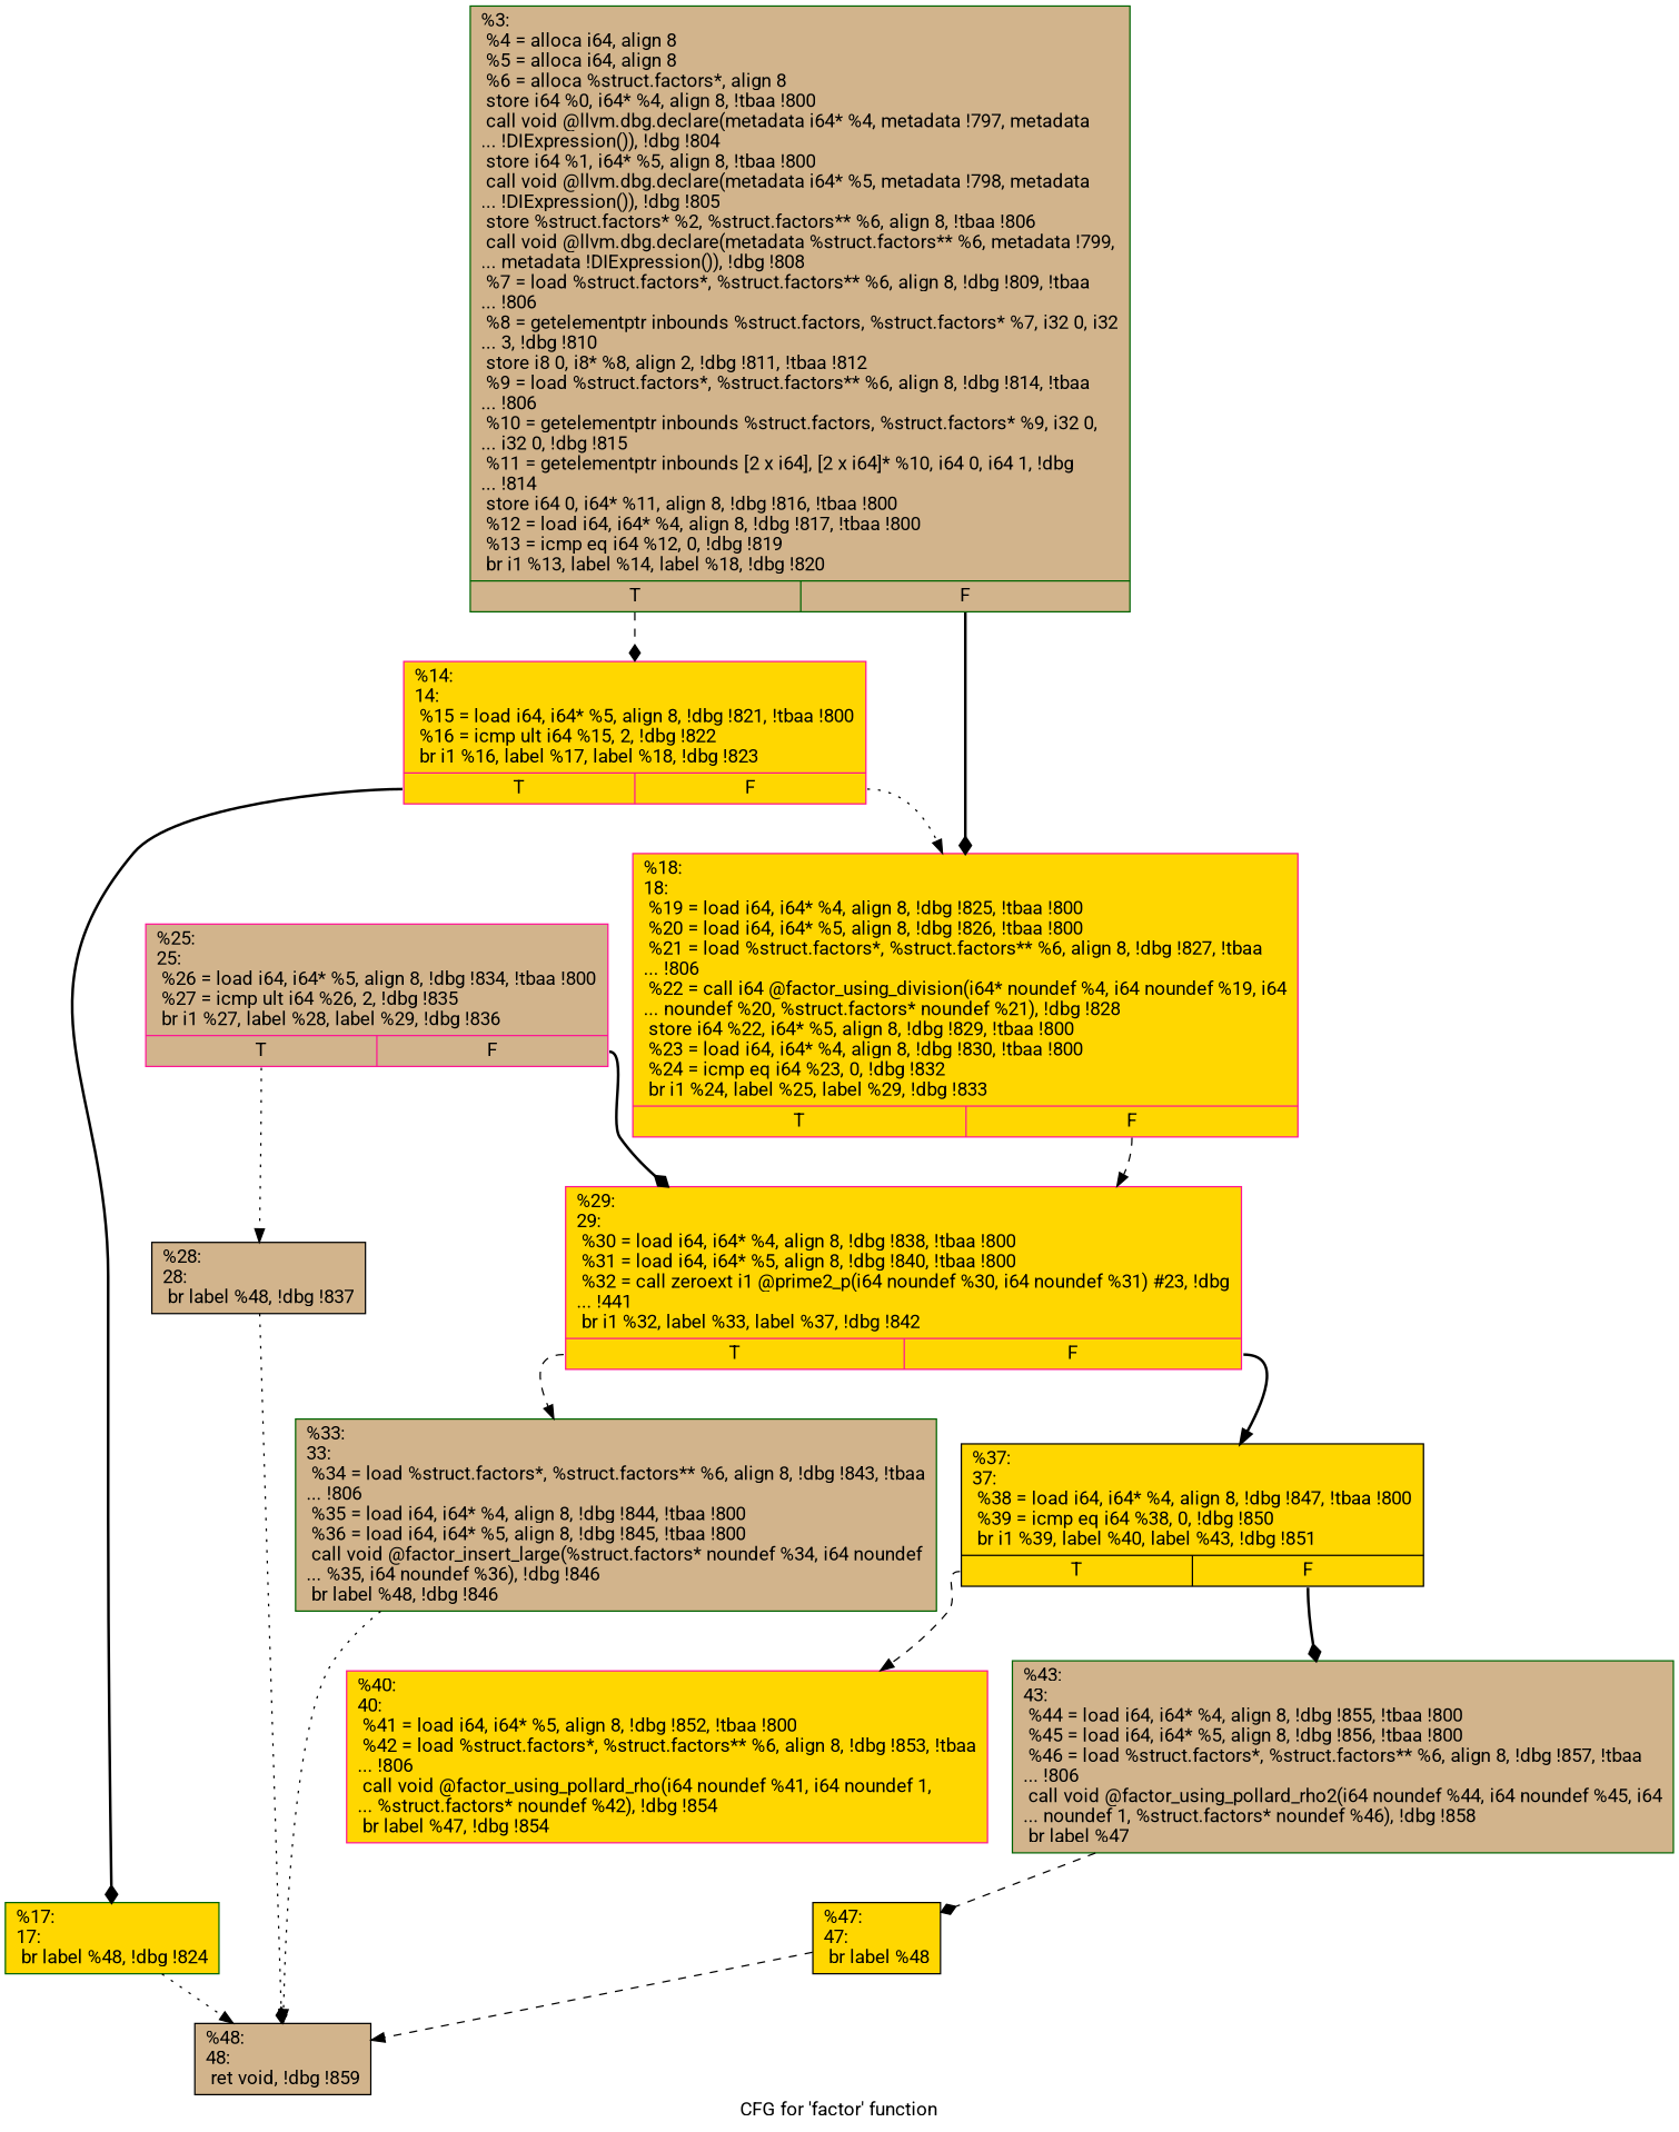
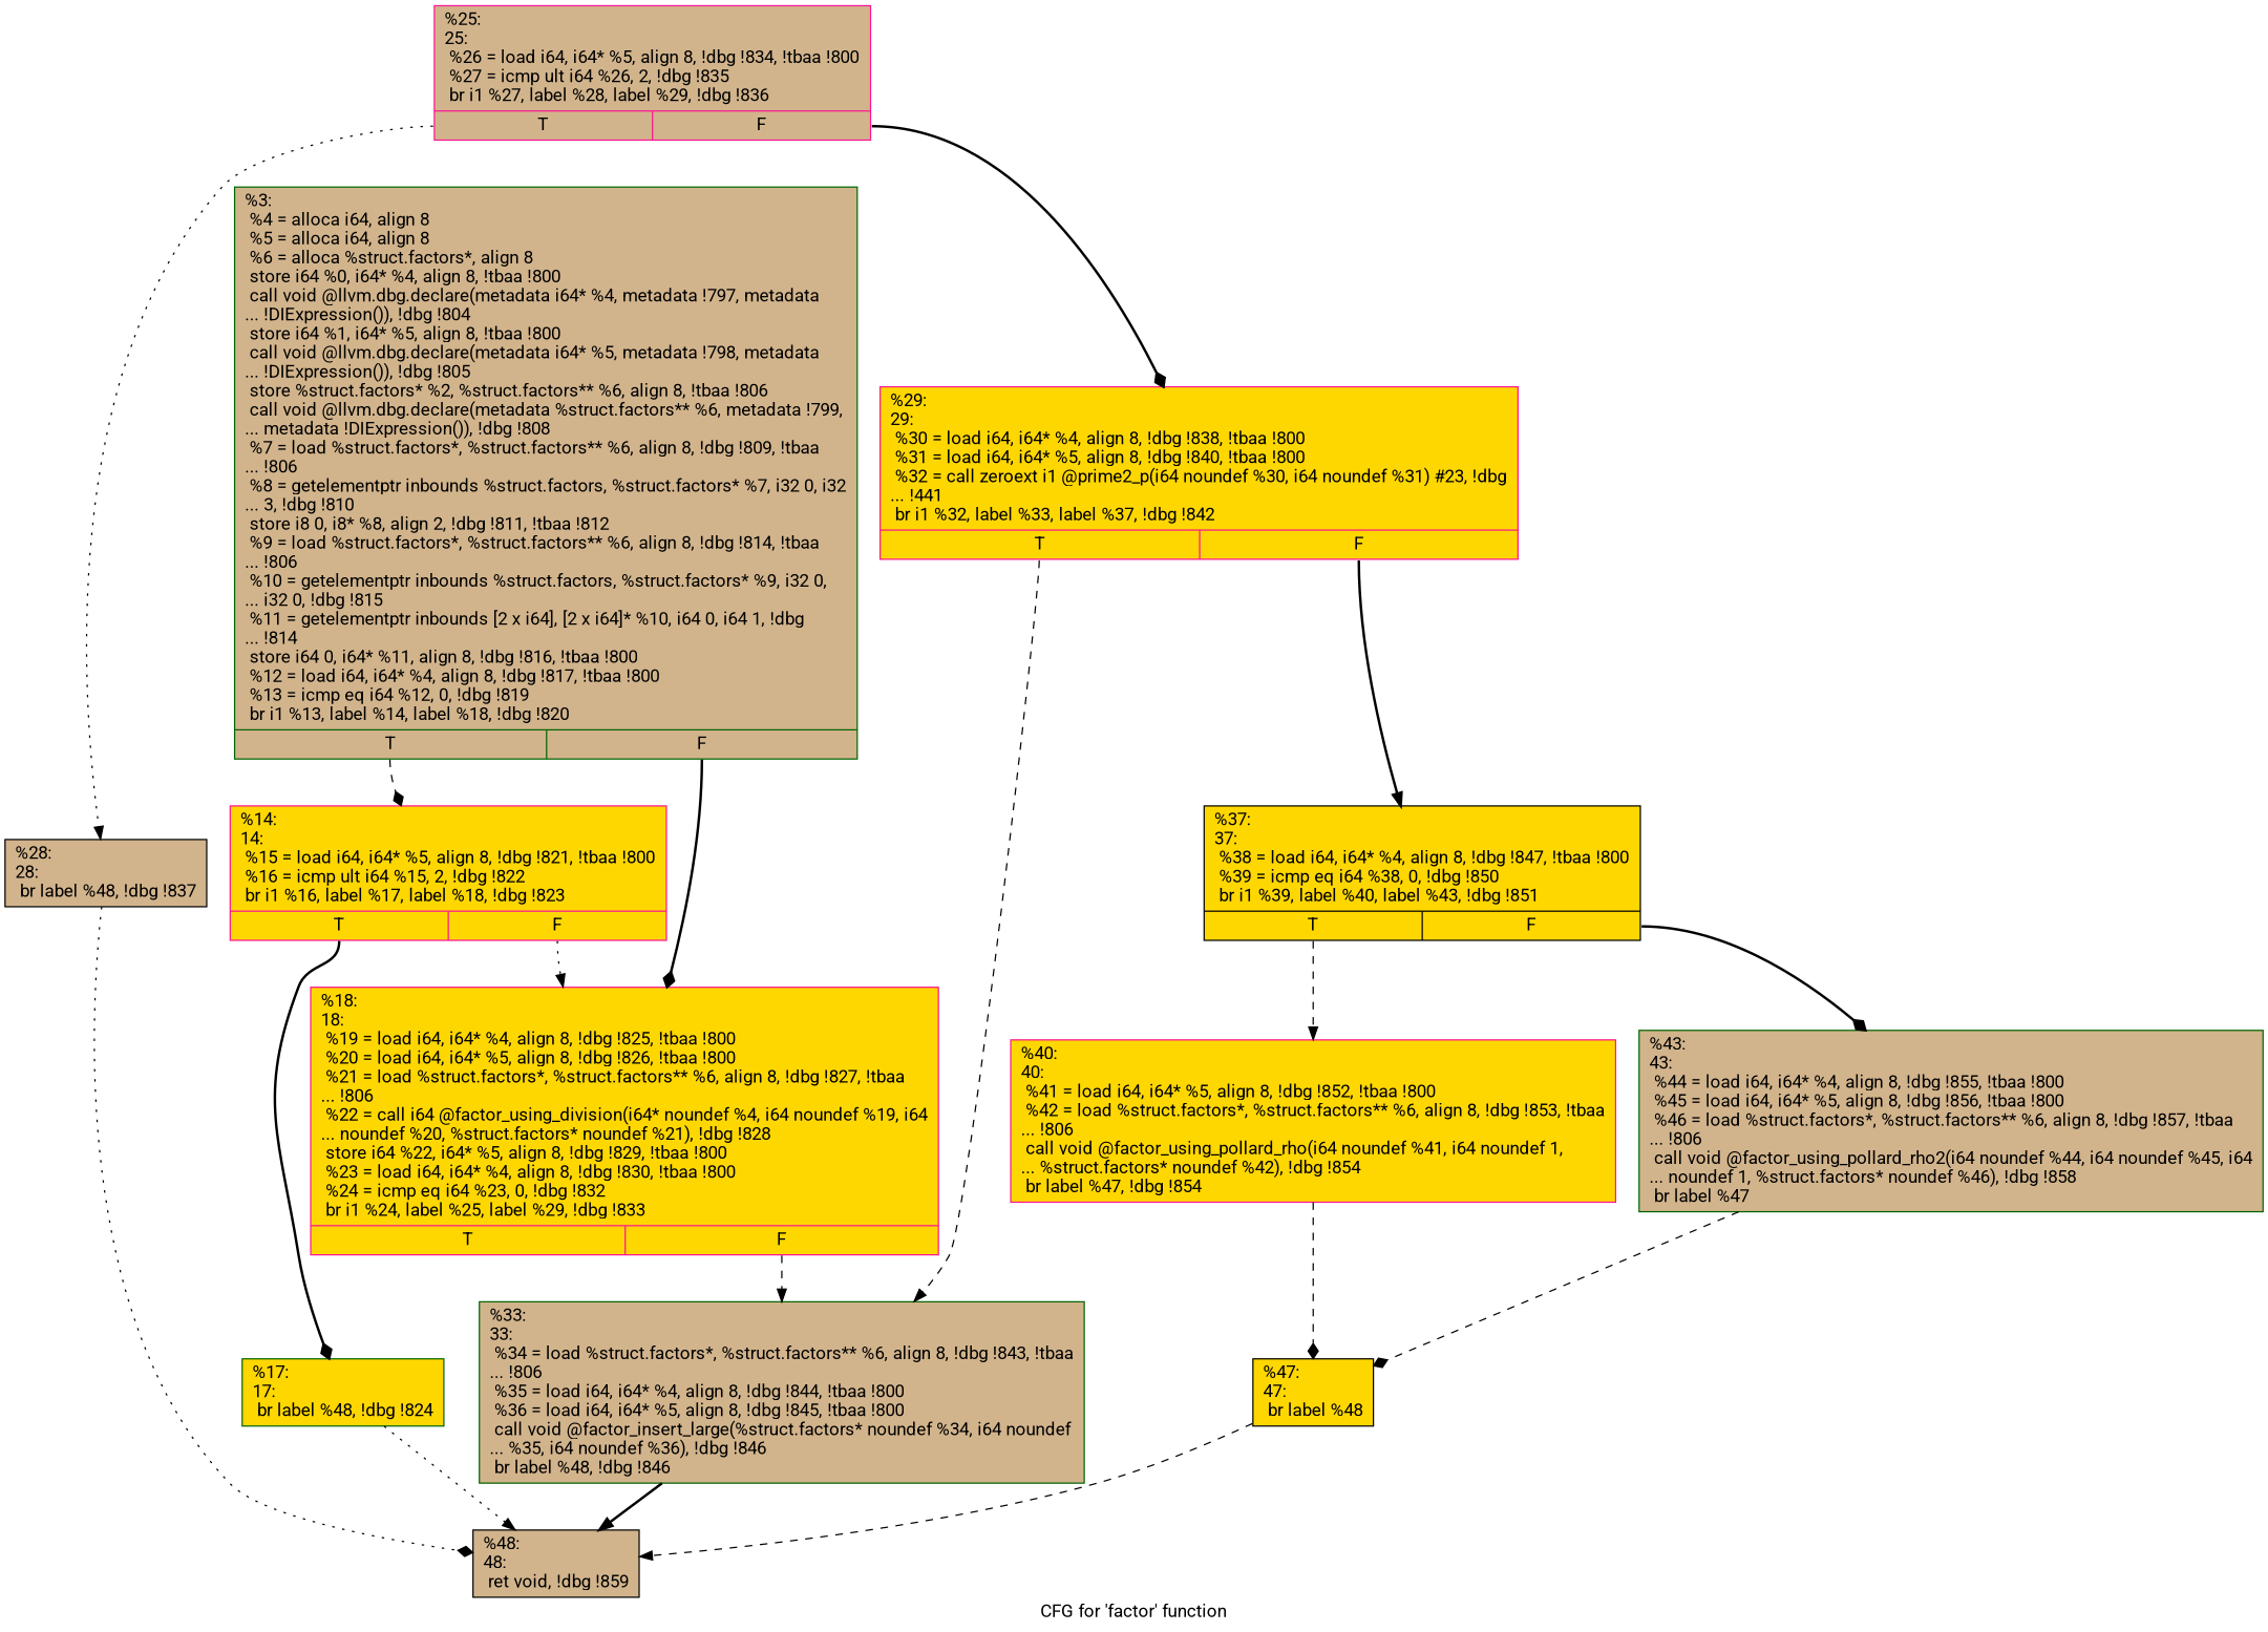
  digraph {
    fontname=Roboto
    label="CFG for 'factor' function"
    node [color=deeppink fillcolor=gold fontname=Roboto shape=record style=filled]
    edge [arrowhead=normal fontname=Roboto style=dashed]
    n1 [color=darkgreen fillcolor=tan label="{%3:\l  %4 = alloca i64, align 8\l  %5 = alloca i64, align 8\l  %6 = alloca %struct.factors*, align 8\l  store i64 %0, i64* %4, align 8, !tbaa !800\l  call void @llvm.dbg.declare(metadata i64* %4, metadata !797, metadata\l... !DIExpression()), !dbg !804\l  store i64 %1, i64* %5, align 8, !tbaa !800\l  call void @llvm.dbg.declare(metadata i64* %5, metadata !798, metadata\l... !DIExpression()), !dbg !805\l  store %struct.factors* %2, %struct.factors** %6, align 8, !tbaa !806\l  call void @llvm.dbg.declare(metadata %struct.factors** %6, metadata !799,\l... metadata !DIExpression()), !dbg !808\l  %7 = load %struct.factors*, %struct.factors** %6, align 8, !dbg !809, !tbaa\l... !806\l  %8 = getelementptr inbounds %struct.factors, %struct.factors* %7, i32 0, i32\l... 3, !dbg !810\l  store i8 0, i8* %8, align 2, !dbg !811, !tbaa !812\l  %9 = load %struct.factors*, %struct.factors** %6, align 8, !dbg !814, !tbaa\l... !806\l  %10 = getelementptr inbounds %struct.factors, %struct.factors* %9, i32 0,\l... i32 0, !dbg !815\l  %11 = getelementptr inbounds [2 x i64], [2 x i64]* %10, i64 0, i64 1, !dbg\l... !814\l  store i64 0, i64* %11, align 8, !dbg !816, !tbaa !800\l  %12 = load i64, i64* %4, align 8, !dbg !817, !tbaa !800\l  %13 = icmp eq i64 %12, 0, !dbg !819\l  br i1 %13, label %14, label %18, !dbg !820\l|{<s0>T|<s1>F}}"]
    n2 [label="{%14:\l14:                                               \l  %15 = load i64, i64* %5, align 8, !dbg !821, !tbaa !800\l  %16 = icmp ult i64 %15, 2, !dbg !822\l  br i1 %16, label %17, label %18, !dbg !823\l|{<s0>T|<s1>F}}"]
    n3 [label="{%18:\l18:                                               \l  %19 = load i64, i64* %4, align 8, !dbg !825, !tbaa !800\l  %20 = load i64, i64* %5, align 8, !dbg !826, !tbaa !800\l  %21 = load %struct.factors*, %struct.factors** %6, align 8, !dbg !827, !tbaa\l... !806\l  %22 = call i64 @factor_using_division(i64* noundef %4, i64 noundef %19, i64\l... noundef %20, %struct.factors* noundef %21), !dbg !828\l  store i64 %22, i64* %5, align 8, !dbg !829, !tbaa !800\l  %23 = load i64, i64* %4, align 8, !dbg !830, !tbaa !800\l  %24 = icmp eq i64 %23, 0, !dbg !832\l  br i1 %24, label %25, label %29, !dbg !833\l|{<s0>T|<s1>F}}"]
    n4 [color=darkgreen label="{%17:\l17:                                               \l  br label %48, !dbg !824\l}"]
    n5 [label="{%29:\l29:                                               \l  %30 = load i64, i64* %4, align 8, !dbg !838, !tbaa !800\l  %31 = load i64, i64* %5, align 8, !dbg !840, !tbaa !800\l  %32 = call zeroext i1 @prime2_p(i64 noundef %30, i64 noundef %31) #23, !dbg\l... !441\l  br i1 %32, label %33, label %37, !dbg !842\l|{<s0>T|<s1>F}}"]
    n6 [color=black fillcolor=tan label="{%48:\l48:                                               \l  ret void, !dbg !859\l}"]
    n7 [fillcolor=tan label="{%25:\l25:                                               \l  %26 = load i64, i64* %5, align 8, !dbg !834, !tbaa !800\l  %27 = icmp ult i64 %26, 2, !dbg !835\l  br i1 %27, label %28, label %29, !dbg !836\l|{<s0>T|<s1>F}}"]
    n8 [color=black fillcolor=tan label="{%28:\l28:                                               \l  br label %48, !dbg !837\l}"]
    n9 [color=darkgreen fillcolor=tan label="{%33:\l33:                                               \l  %34 = load %struct.factors*, %struct.factors** %6, align 8, !dbg !843, !tbaa\l... !806\l  %35 = load i64, i64* %4, align 8, !dbg !844, !tbaa !800\l  %36 = load i64, i64* %5, align 8, !dbg !845, !tbaa !800\l  call void @factor_insert_large(%struct.factors* noundef %34, i64 noundef\l... %35, i64 noundef %36), !dbg !846\l  br label %48, !dbg !846\l}"]
    n10 [color=black label="{%37:\l37:                                               \l  %38 = load i64, i64* %4, align 8, !dbg !847, !tbaa !800\l  %39 = icmp eq i64 %38, 0, !dbg !850\l  br i1 %39, label %40, label %43, !dbg !851\l|{<s0>T|<s1>F}}"]
    n11 [label="{%40:\l40:                                               \l  %41 = load i64, i64* %5, align 8, !dbg !852, !tbaa !800\l  %42 = load %struct.factors*, %struct.factors** %6, align 8, !dbg !853, !tbaa\l... !806\l  call void @factor_using_pollard_rho(i64 noundef %41, i64 noundef 1,\l... %struct.factors* noundef %42), !dbg !854\l  br label %47, !dbg !854\l}"]
    n12 [color=darkgreen fillcolor=tan label="{%43:\l43:                                               \l  %44 = load i64, i64* %4, align 8, !dbg !855, !tbaa !800\l  %45 = load i64, i64* %5, align 8, !dbg !856, !tbaa !800\l  %46 = load %struct.factors*, %struct.factors** %6, align 8, !dbg !857, !tbaa\l... !806\l  call void @factor_using_pollard_rho2(i64 noundef %44, i64 noundef %45, i64\l... noundef 1, %struct.factors* noundef %46), !dbg !858\l  br label %47\l}"]
    n13 [color=black label="{%47:\l47:                                               \l  br label %48\l}"]
    n1 -> n2 [arrowhead=diamond tailport=s0]
    n1 -> n3 [arrowhead=diamond style=bold tailport=s1]
    n2 -> n3 [style=dotted tailport=s1]
    n2 -> n4 [arrowhead=diamond style=bold tailport=s0]
-   n3 -> n5 [tailport=s1]
+   n3 -> n9 [tailport=s1]
    n4 -> n6 [style=dotted]
    n5 -> n9 [tailport=s0]
    n5 -> n10 [style=bold tailport=s1]
    n7 -> n5 [arrowhead=diamond style=bold tailport=s1]
    n7 -> n8 [style=dotted tailport=s0]
    n8 -> n6 [arrowhead=diamond style=dotted]
-   n9 -> n6 [style=dotted]
+   n9 -> n6 [style=bold]
    n10 -> n11 [tailport=s0]
    n10 -> n12 [arrowhead=diamond style=bold tailport=s1]
+   n11 -> n13 [arrowhead=diamond]
    n12 -> n13 [arrowhead=diamond]
    n13 -> n6
  }
